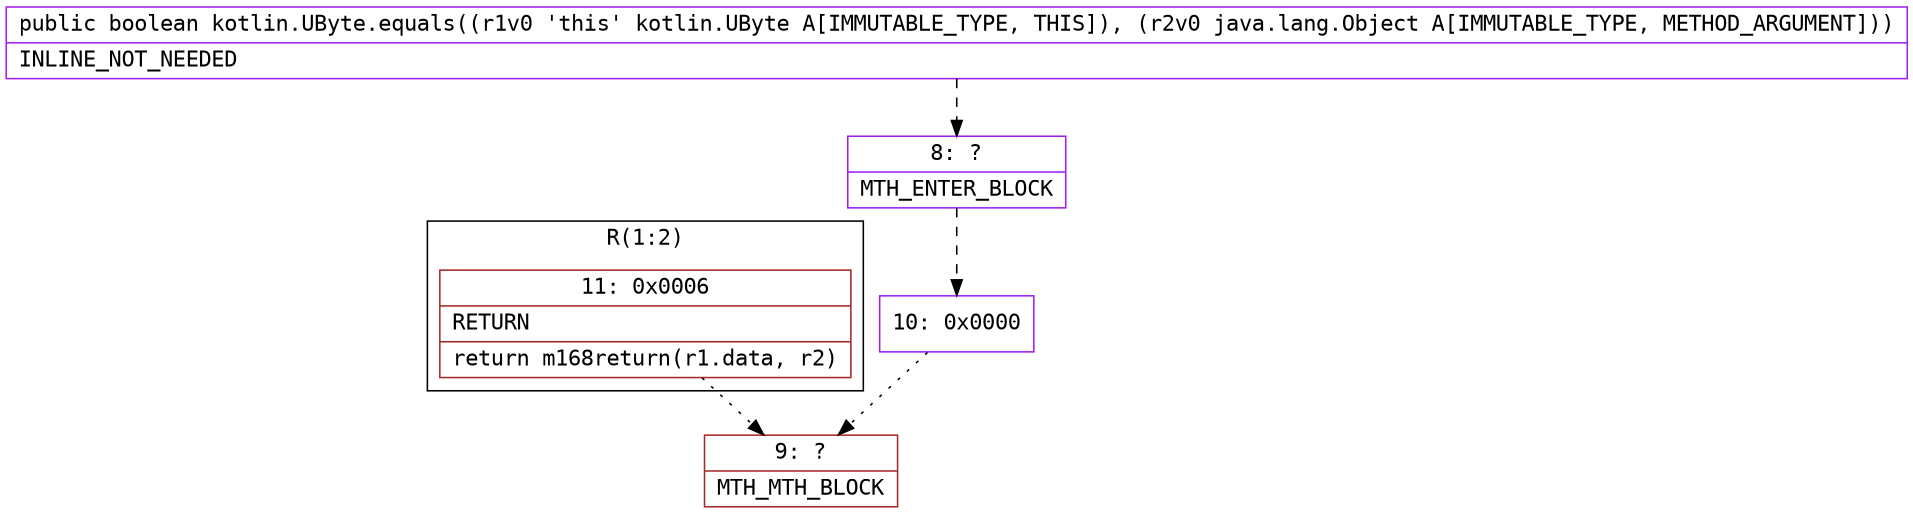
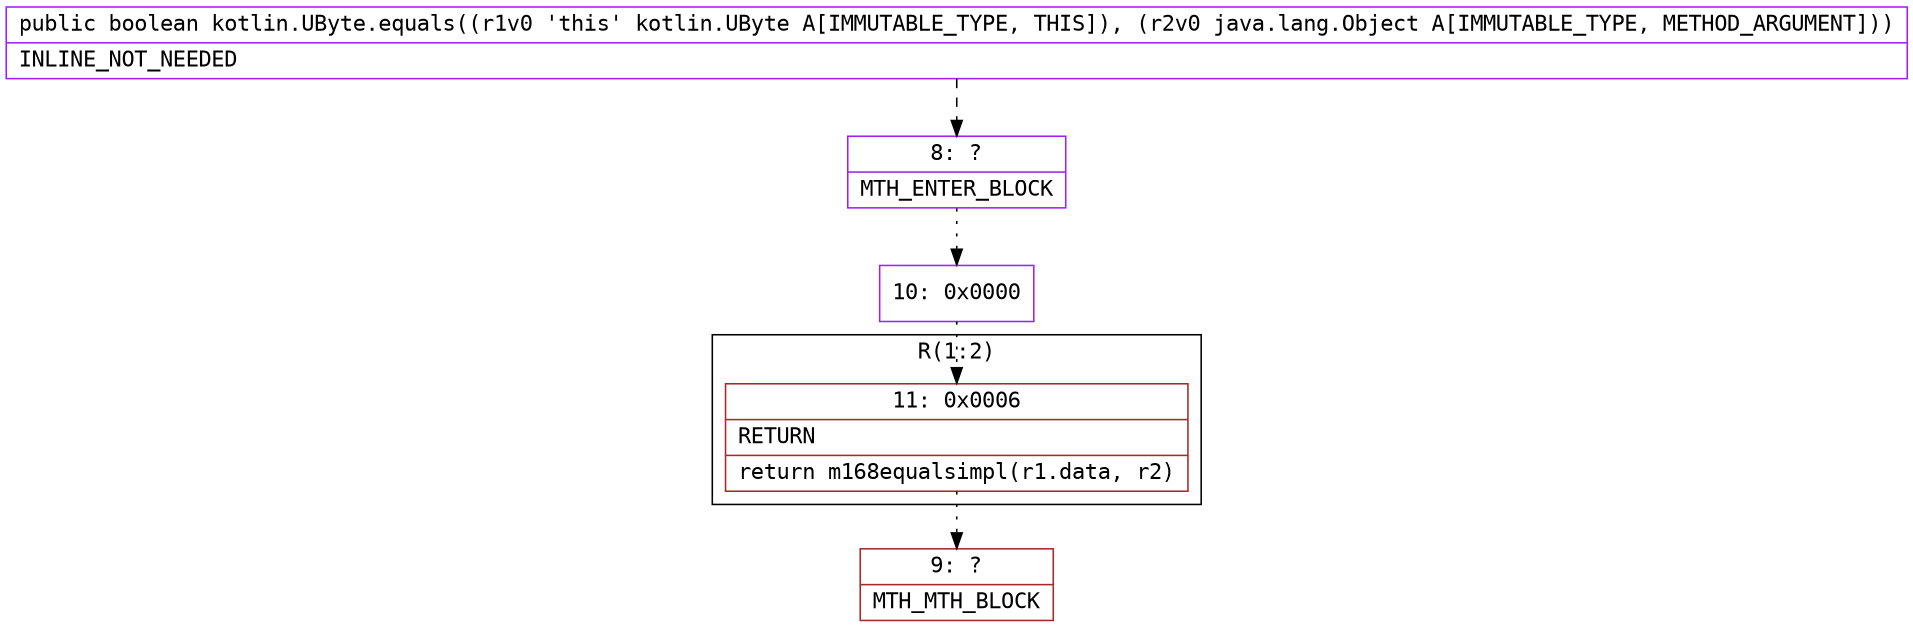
  digraph {
    fontname="DejaVu Sans Mono"
    node [color=purple fontname="DejaVu Sans Mono" shape=record]
    edge [fontname="DejaVu Sans Mono" style=dotted]
-   n1 [color=brown label="{11\:\ 0x0006|RETURN\l|return m168return(r1.data, r2)\l}"]
+   n1 [color=brown label="{11\:\ 0x0006|RETURN\l|return m168equalsimpl(r1.data, r2)\l}"]
    n2 [color=brown label="{9\:\ ?|MTH_MTH_BLOCK\l}"]
    n3 [label="{8\:\ ?|MTH_ENTER_BLOCK\l}"]
    n4 [label="{10\:\ 0x0000}"]
    n5 [label="{public boolean kotlin.UByte.equals((r1v0 'this' kotlin.UByte A[IMMUTABLE_TYPE, THIS]), (r2v0 java.lang.Object A[IMMUTABLE_TYPE, METHOD_ARGUMENT]))  | INLINE_NOT_NEEDED\l}"]
    subgraph cluster_1 {
      label="R(1:2)"
      n1
    }
    n1 -> n2
-   n3 -> n4 [style=dashed]
-   n4 -> n2
+   n3 -> n4
+   n4 -> n1
    n5 -> n3 [style=dashed]
  }
